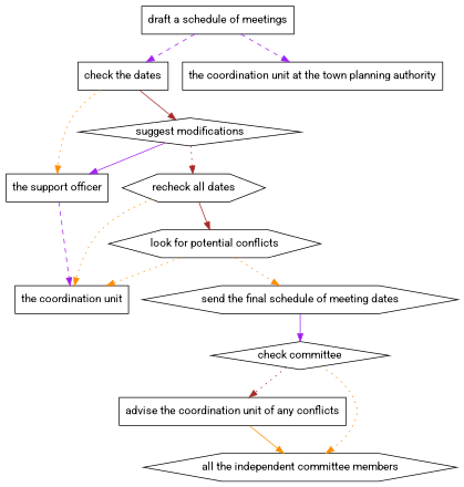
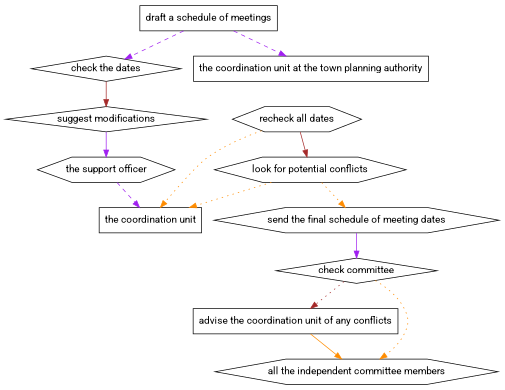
  strict digraph {
    fontname=Roboto
    node [fontname=Roboto shape=box]
    edge [attrs="{'type': 'actor performer', 'label': 'actor performer'}" color=darkorange fontname=Roboto style=dotted]
    "draft a schedule of meetings" [attrs="{'type': 'Activity', 'label': 'draft a schedule of meetings'}"]
-   "check the dates" [attrs="{'type': 'Activity', 'label': 'check the dates'}"]
+   "check the dates" [attrs="{'type': 'Activity', 'label': 'check the dates'}" shape=diamond]
    "the coordination unit at the town planning authority" [attrs="{'type': 'Actor', 'label': 'the coordination unit at the town planning authority'}"]
    "suggest modifications" [attrs="{'type': 'Activity', 'label': 'suggest modifications'}" shape=diamond]
-   "the support officer" [attrs="{'type': 'Actor', 'label': 'the support officer'}"]
+   "the support officer" [attrs="{'type': 'Actor', 'label': 'the support officer'}" shape=hexagon]
    "recheck all dates" [attrs="{'type': 'Activity', 'label': 'recheck all dates'}" shape=hexagon]
    "the coordination unit" [attrs="{'type': 'Actor', 'label': 'the coordination unit'}"]
    "look for potential conflicts" [attrs="{'type': 'Activity', 'label': 'look for potential conflicts'}" shape=hexagon]
    "send the final schedule of meeting dates" [attrs="{'type': 'Activity', 'label': 'send the final schedule of meeting dates'}" shape=hexagon]
    n10 [attrs="{'type': 'Activity', 'label': 'check diaries'}" label="check committee" shape=diamond]
    "advise the coordination unit of any conflicts" [attrs="{'type': 'Activity', 'label': 'advise the coordination unit of any conflicts'}"]
    "all the independent committee members" [attrs="{'type': 'Actor', 'label': 'all the independent committee members'}" shape=hexagon]
    "draft a schedule of meetings" -> "check the dates" [attrs="{'type': 'flow', 'label': 'flow'}" color=purple style=dashed]
    "draft a schedule of meetings" -> "the coordination unit at the town planning authority" [color=purple style=dashed]
    "check the dates" -> "suggest modifications" [attrs="{'type': 'flow', 'label': 'flow'}" color=brown style=solid]
-   "check the dates" -> "the support officer"
    "suggest modifications" -> "the support officer" [color=purple style=solid]
-   "suggest modifications" -> "recheck all dates" [attrs="{'type': 'flow', 'label': 'flow'}" color=brown]
    "the support officer" -> "the coordination unit" [color=purple style=dashed]
    "recheck all dates" -> "the coordination unit"
    "recheck all dates" -> "look for potential conflicts" [attrs="{'type': 'flow', 'label': 'flow'}" color=brown style=solid]
    "look for potential conflicts" -> "the coordination unit"
    "look for potential conflicts" -> "send the final schedule of meeting dates" [attrs="{'type': 'flow', 'label': 'flow'}"]
    "send the final schedule of meeting dates" -> n10 [attrs="{'type': 'flow', 'label': 'flow'}" color=purple style=solid]
    n10 -> "advise the coordination unit of any conflicts" [attrs="{'type': 'flow', 'label': 'flow'}" color=brown]
    n10 -> "all the independent committee members"
    "advise the coordination unit of any conflicts" -> "all the independent committee members" [style=solid]
  }
